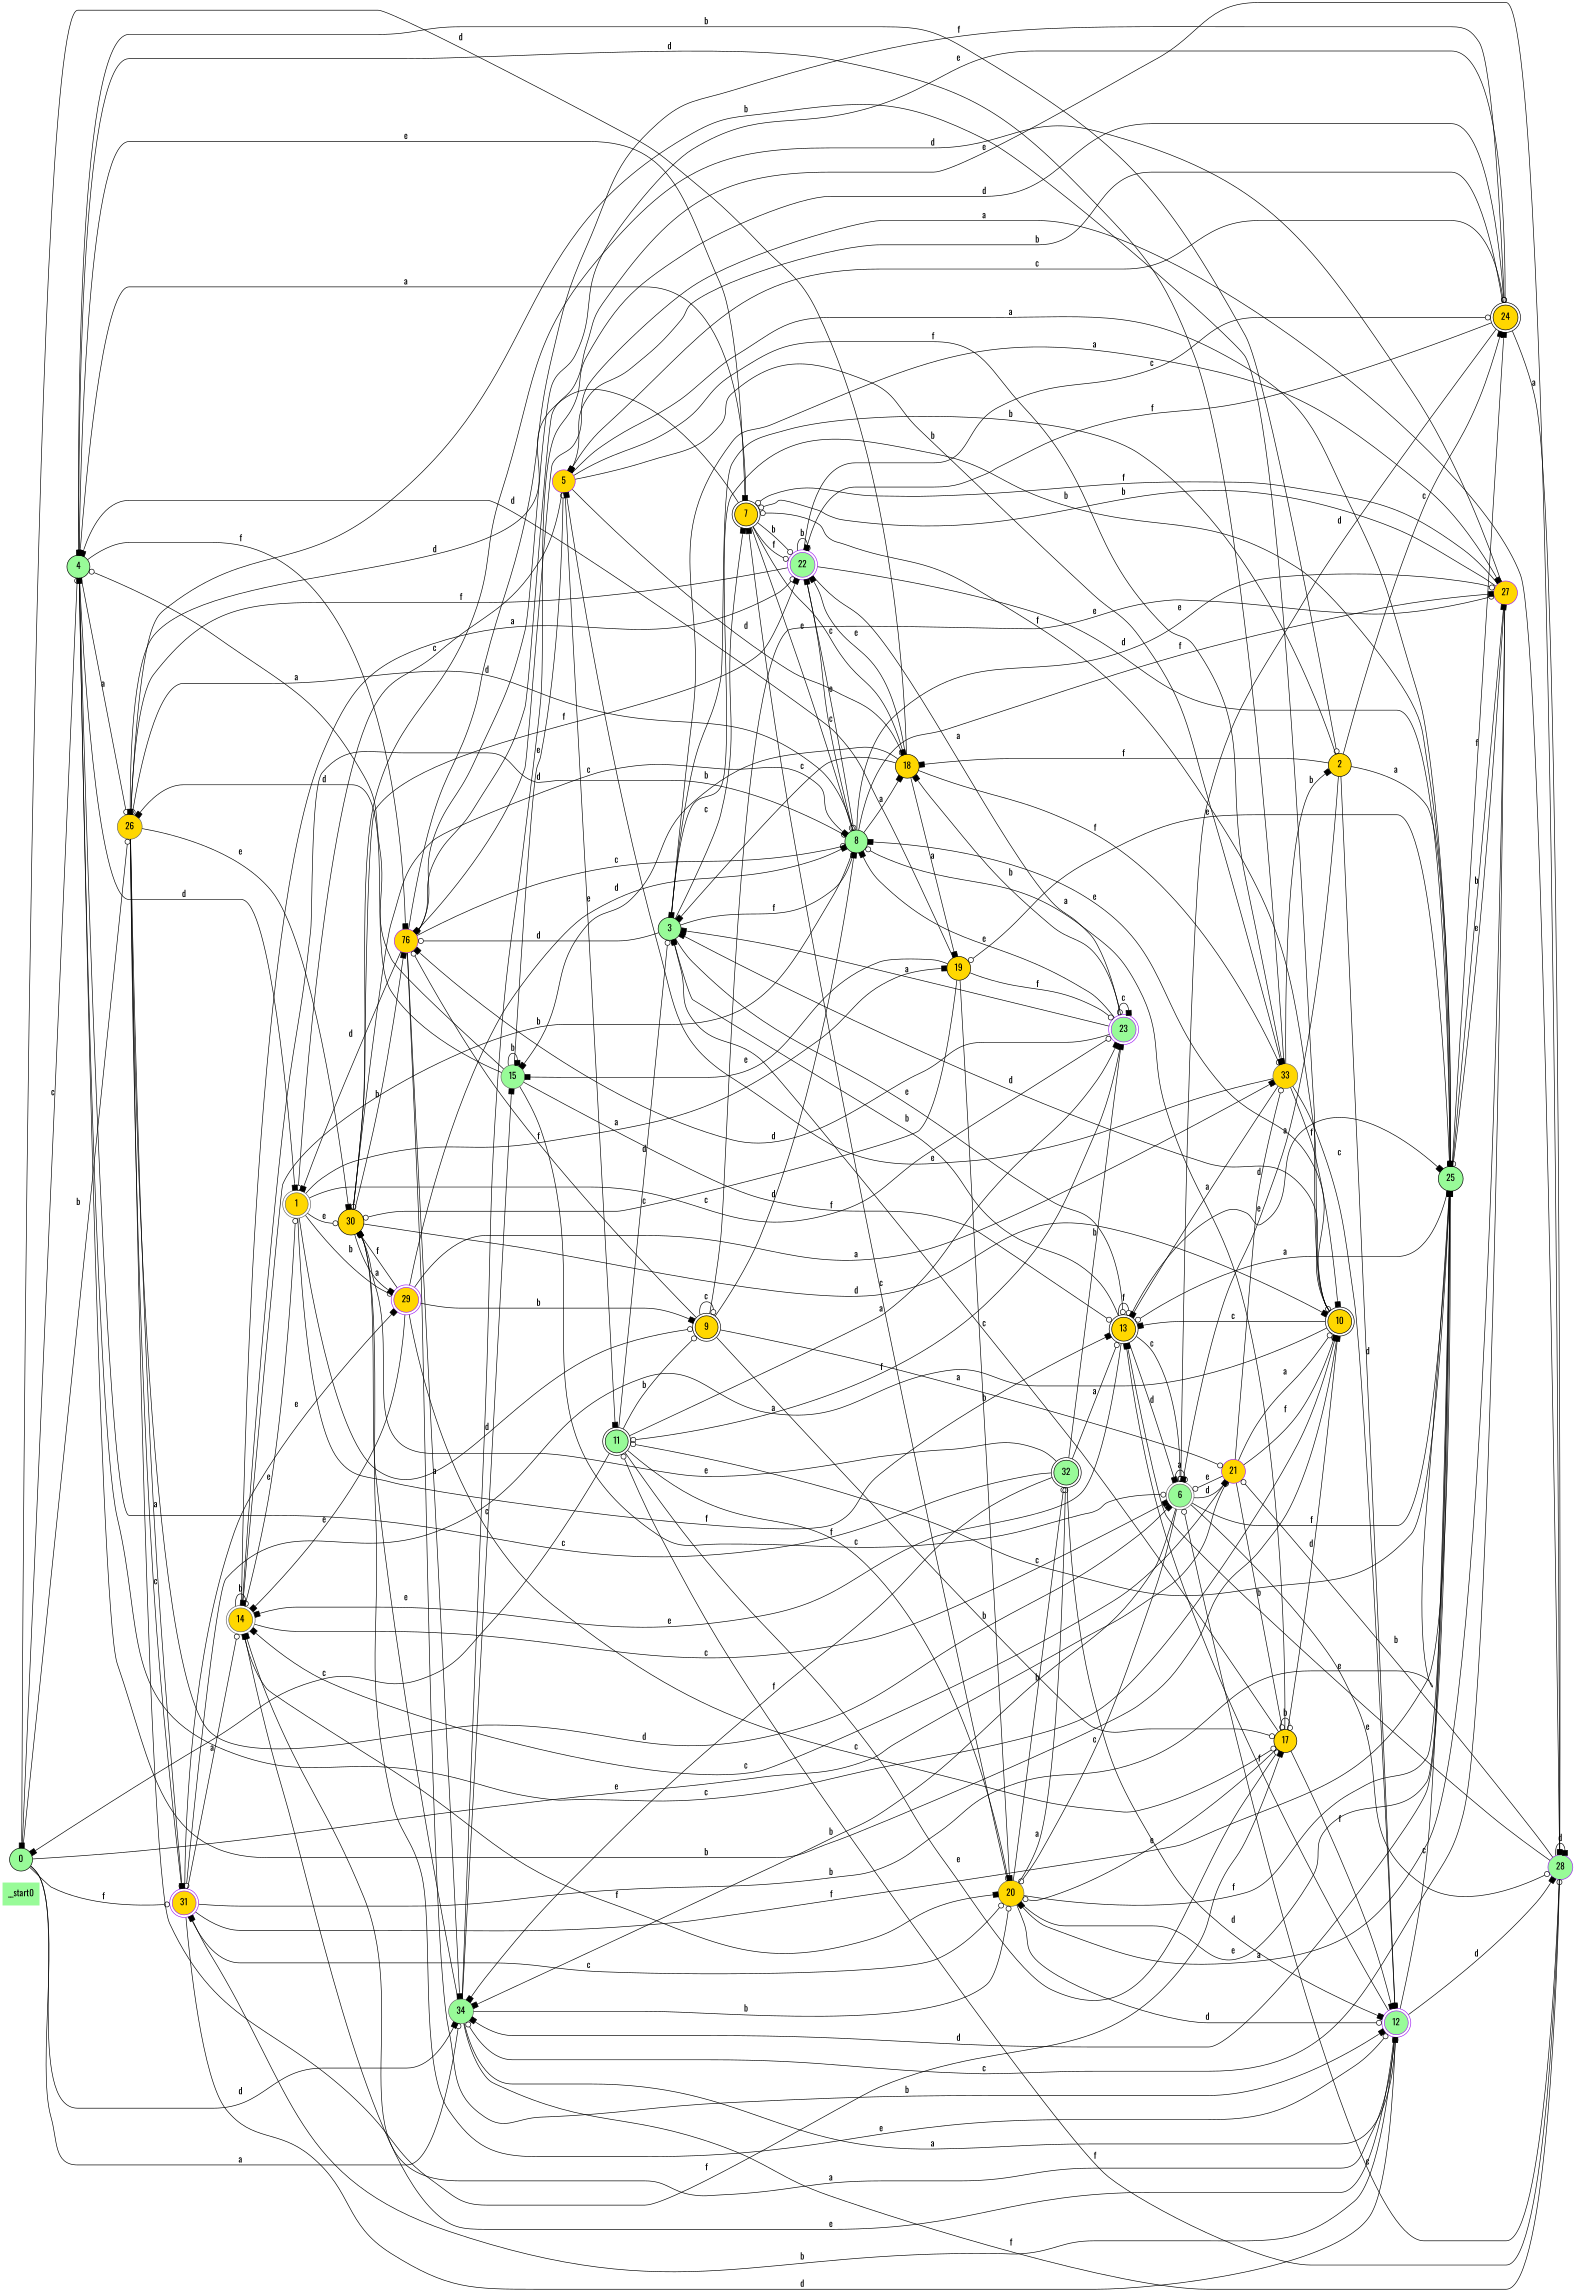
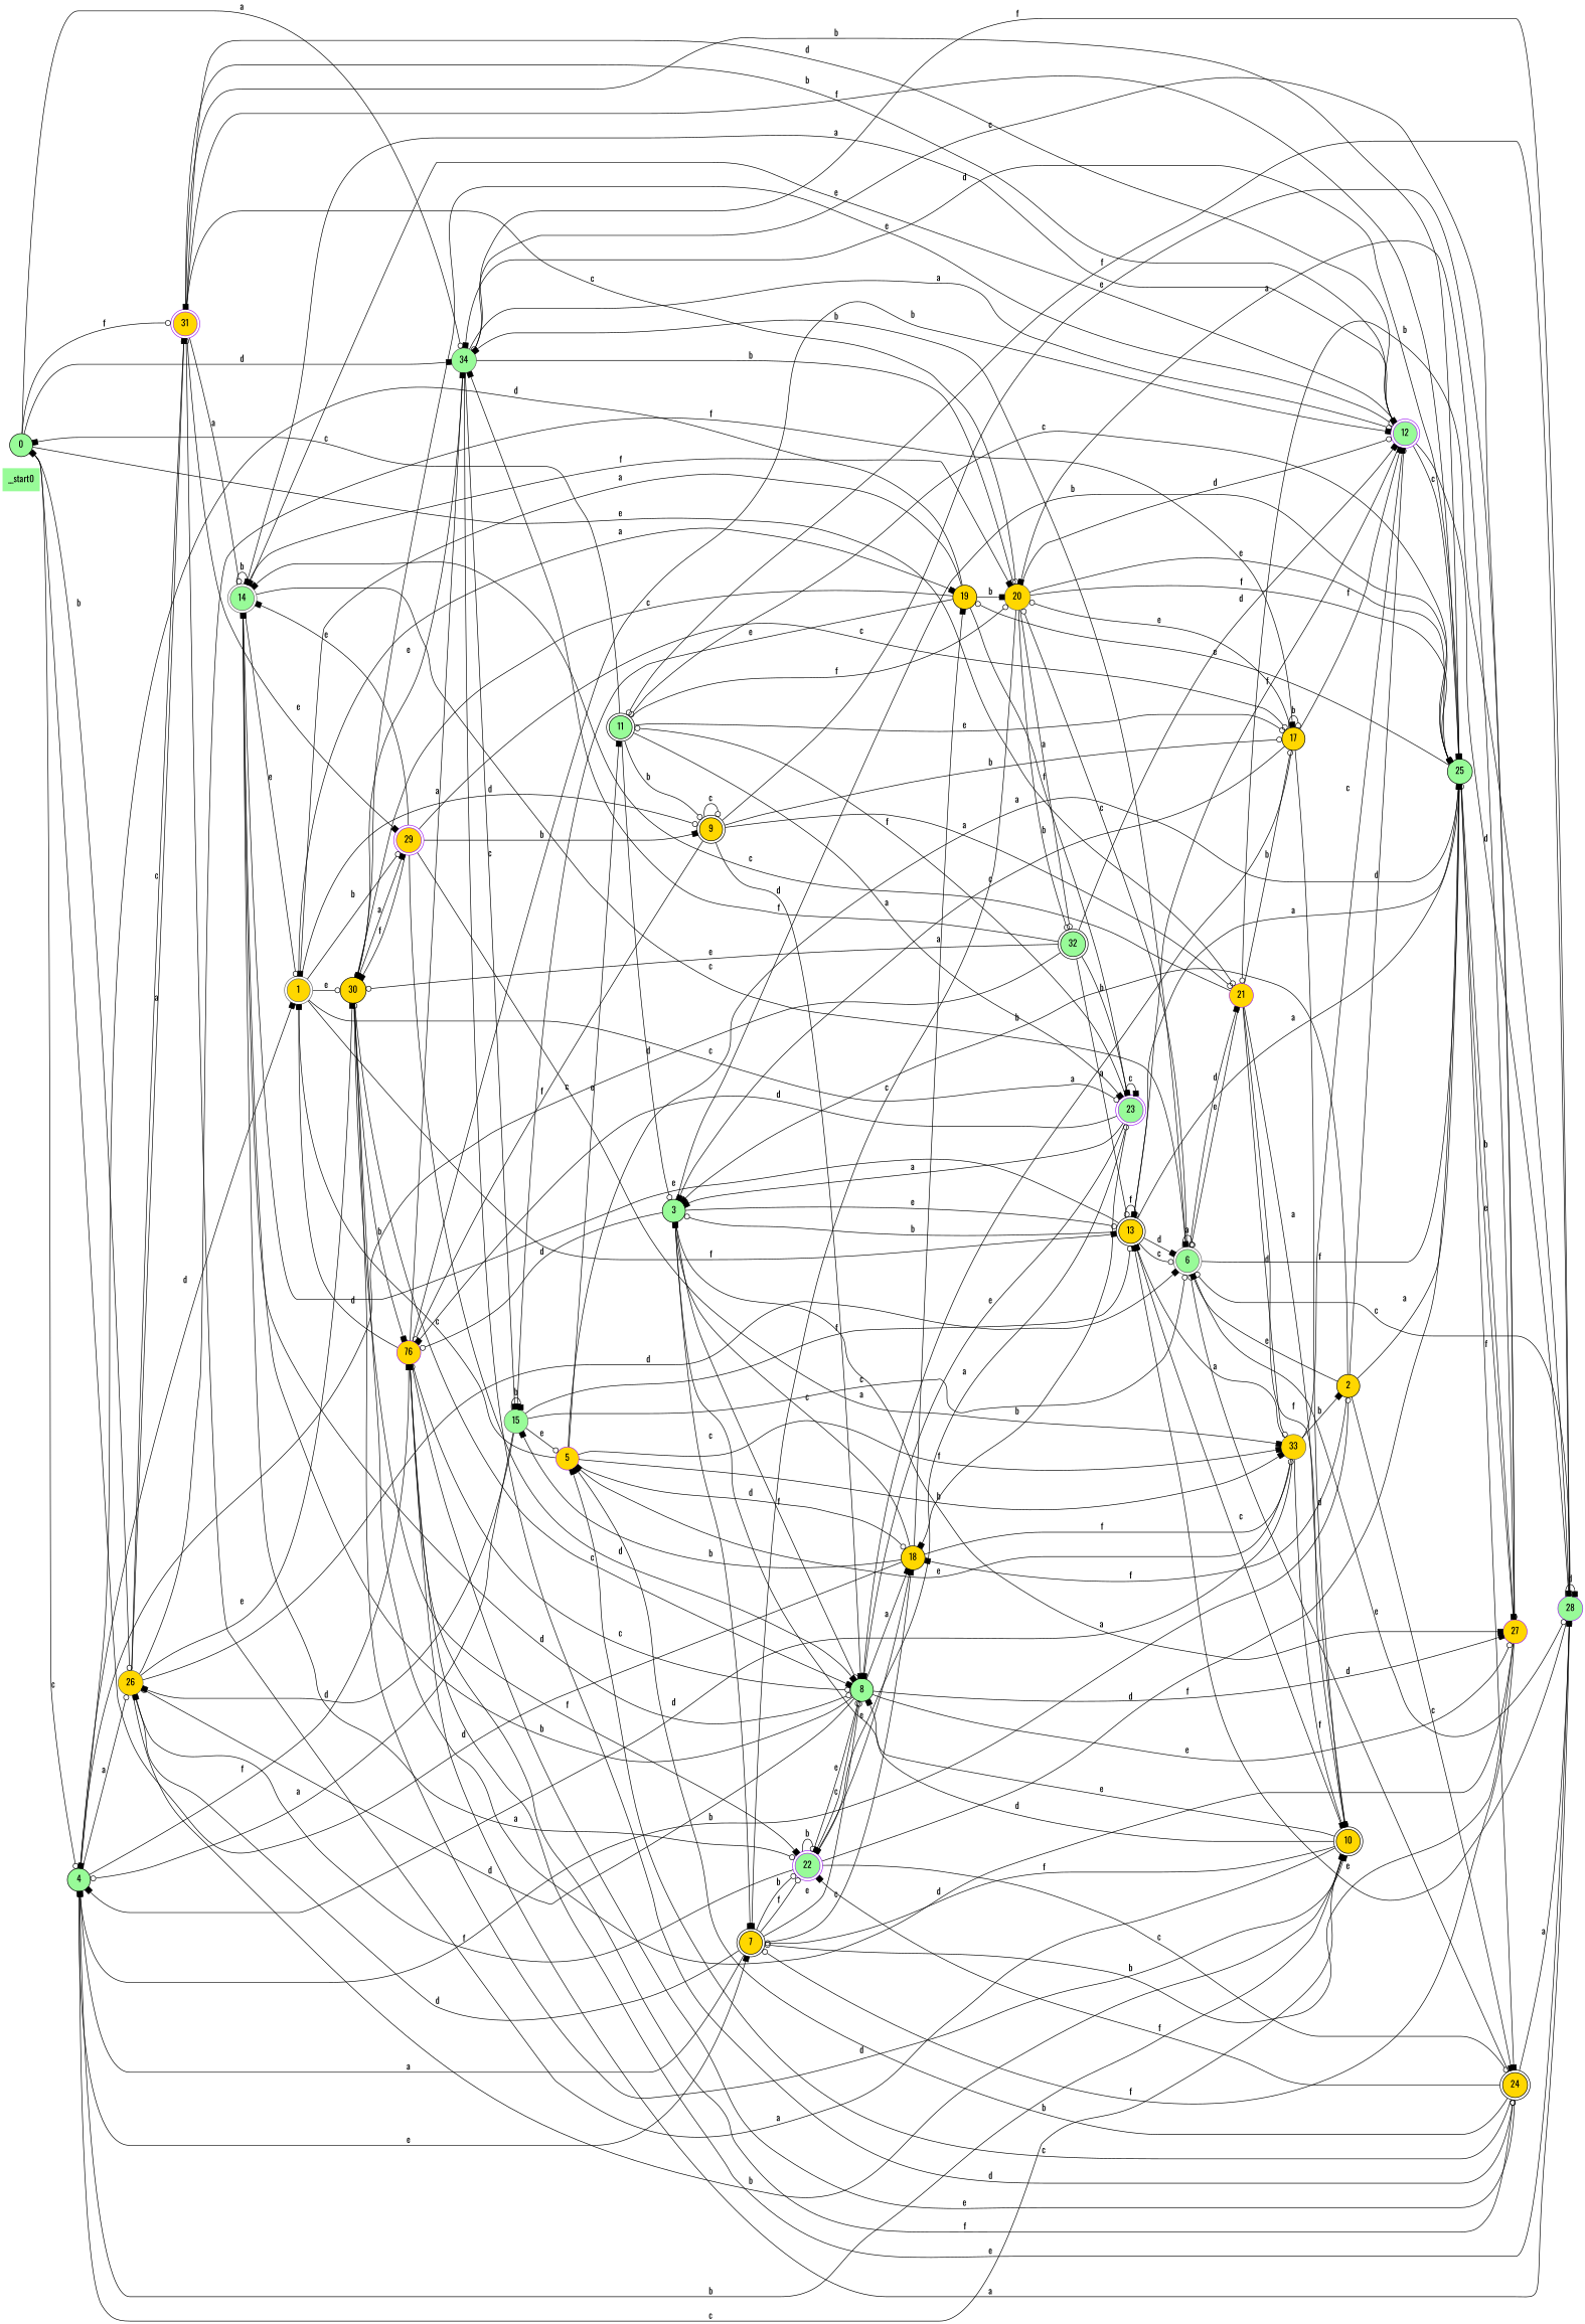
  digraph {
    fontname=Oswald
    rankdir=LR
    node [color=black fillcolor=gold fontname=Oswald shape=circle style=filled]
    edge [arrowhead=box fontname=Oswald]
    __start0 [color=purple fillcolor=palegreen shape=none]
    n2 [fillcolor=palegreen label=0]
    n3 [fillcolor=palegreen label=4]
    n4 [color=purple label=21]
    n5 [color=gray40 label=26]
    n6 [color=purple label=31 shape=doublecircle style="rounded,filled"]
    n7 [color=gray40 fillcolor=palegreen label=34]
    n8 [color=gray40 label=1 shape=doublecircle style="rounded,filled"]
    n9 [label=2]
    n10 [label=7 shape=doublecircle]
    n11 [color=purple label=76]
    n12 [label=10 shape=doublecircle style="rounded,filled"]
    n13 [color=gray40 fillcolor=palegreen label=6 shape=doublecircle style="rounded,filled"]
    n14 [color=gray40 label=33]
-   n15 [color=gray40 label=14 shape=doublecircle style="rounded,filled"]
+   n15 [color=gray40 fillcolor=palegreen label=14 shape=doublecircle style="rounded,filled"]
    n16 [label=17]
    n17 [label=30]
    n18 [color=purple label=29 shape=doublecircle style="rounded,filled"]
    n19 [color=purple fillcolor=palegreen label=12 shape=doublecircle style="rounded,filled"]
    n20 [fillcolor=palegreen label=25]
    n21 [color=gray40 label=20]
    n22 [label=24 shape=doublecircle style="rounded,filled"]
    n23 [color=purple fillcolor=palegreen label=28]
    n24 [color=gray40 fillcolor=palegreen label=15]
    n25 [label=9 shape=doublecircle style="rounded,filled"]
    n26 [label=13 shape=doublecircle style="rounded,filled"]
    n27 [label=19]
    n28 [color=purple fillcolor=palegreen label=23 shape=doublecircle style="rounded,filled"]
    n29 [fillcolor=palegreen label=8]
    n30 [color=purple label=27]
    n31 [fillcolor=palegreen label=3]
    n32 [label=18]
    n33 [fillcolor=palegreen label=11 shape=doublecircle style="rounded,filled"]
    n34 [color=purple fillcolor=palegreen label=22 shape=doublecircle style="rounded,filled"]
    n35 [color=purple label=5]
    n36 [fillcolor=palegreen label=32 shape=doublecircle style="rounded,filled"]
    n2 -> n3 [arrowhead=odot label=c]
    n2 -> n4 [arrowhead=odot label=e]
    n2 -> n5 [arrowhead=odot label=b]
    n2 -> n6 [arrowhead=odot label=f]
    n2 -> n7 [arrowhead=odot label=a]
    n2 -> n7 [label=d]
    n3 -> n5 [arrowhead=odot label=a]
    n3 -> n8 [label=d]
    n3 -> n9 [arrowhead=odot label=b]
    n3 -> n10 [label=e]
    n3 -> n11 [label=f]
    n3 -> n12 [label=c]
    n4 -> n12 [arrowhead=odot label=a]
    n4 -> n12 [arrowhead=odot label=f]
    n4 -> n13 [arrowhead=odot label=e]
    n4 -> n14 [arrowhead=odot label=d]
    n4 -> n15 [label=c]
    n4 -> n16 [arrowhead=odot label=b]
    n5 -> n6 [label=a]
    n5 -> n6 [arrowhead=odot label=c]
    n5 -> n12 [arrowhead=odot label=b]
    n5 -> n13 [label=d]
    n5 -> n16 [label=f]
    n5 -> n17 [label=e]
    n6 -> n15 [arrowhead=odot label=a]
    n6 -> n18 [label=e]
    n6 -> n19 [label=d]
    n6 -> n20 [label=b]
    n6 -> n20 [label=f]
    n6 -> n21 [arrowhead=odot label=c]
    n7 -> n17 [label=e]
    n7 -> n19 [arrowhead=odot label=a]
    n7 -> n21 [arrowhead=odot label=b]
    n7 -> n22 [arrowhead=odot label=d]
    n7 -> n23 [arrowhead=odot label=f]
    n7 -> n24 [label=c]
    n8 -> n17 [arrowhead=odot label=e]
    n8 -> n18 [arrowhead=odot label=b]
    n8 -> n25 [arrowhead=odot label=d]
    n8 -> n26 [label=f]
    n8 -> n27 [label=a]
    n8 -> n28 [arrowhead=odot label=c]
    n9 -> n13 [label=e]
    n9 -> n19 [arrowhead=odot label=d]
    n9 -> n20 [arrowhead=odot label=a]
    n9 -> n22 [label=c]
    n9 -> n31 [label=b]
    n9 -> n32 [label=f]
    n10 -> n3 [label=a]
    n10 -> n5 [label=d]
    n10 -> n29 [arrowhead=odot label=e]
    n10 -> n32 [label=c]
    n10 -> n34 [arrowhead=odot label=b]
    n10 -> n34 [arrowhead=odot label=f]
    n11 -> n7 [label=a]
    n11 -> n8 [label=d]
    n11 -> n19 [label=b]
    n11 -> n22 [arrowhead=odot label=f]
    n11 -> n23 [label=e]
    n11 -> n29 [arrowhead=odot label=c]
    n12 -> n3 [label=b]
    n12 -> n6 [arrowhead=odot label=a]
    n12 -> n10 [arrowhead=odot label=f]
    n12 -> n26 [label=c]
    n12 -> n29 [label=e]
    n12 -> n31 [label=d]
    n13 -> n4 [label=d]
    n13 -> n7 [label=b]
    n13 -> n13 [arrowhead=odot label=a]
    n13 -> n20 [label=f]
    n13 -> n21 [arrowhead=odot label=c]
    n13 -> n23 [arrowhead=odot label=e]
    n14 -> n3 [label=d]
    n14 -> n9 [label=b]
    n14 -> n12 [label=f]
    n14 -> n19 [label=c]
    n14 -> n26 [label=a]
    n14 -> n35 [label=e]
    n15 -> n8 [arrowhead=odot label=e]
    n15 -> n13 [label=c]
    n15 -> n15 [arrowhead=odot label=b]
    n15 -> n21 [label=f]
    n15 -> n29 [arrowhead=odot label=d]
    n15 -> n34 [arrowhead=odot label=a]
    n16 -> n12 [label=d]
    n16 -> n16 [arrowhead=odot label=b]
    n16 -> n19 [label=f]
    n16 -> n21 [arrowhead=odot label=e]
    n16 -> n29 [arrowhead=odot label=a]
    n16 -> n31 [label=c]
    n17 -> n11 [label=b]
    n17 -> n12 [label=d]
    n17 -> n18 [label=a]
    n17 -> n19 [arrowhead=odot label=e]
    n17 -> n29 [label=c]
    n17 -> n34 [label=f]
    n18 -> n14 [label=a]
    n18 -> n15 [label=e]
    n18 -> n16 [arrowhead=odot label=c]
    n18 -> n17 [label=f]
    n18 -> n25 [label=b]
    n18 -> n29 [label=d]
    n19 -> n6 [label=b]
    n19 -> n15 [label=a]
    n19 -> n15 [label=e]
    n19 -> n20 [label=c]
    n19 -> n23 [label=d]
    n19 -> n26 [label=f]
    n20 -> n7 [label=d]
    n20 -> n22 [label=f]
    n20 -> n26 [arrowhead=odot label=a]
    n20 -> n27 [arrowhead=odot label=e]
    n20 -> n30 [label=b]
    n20 -> n33 [arrowhead=odot label=c]
    n21 -> n10 [label=c]
    n21 -> n19 [arrowhead=odot label=d]
    n21 -> n20 [label=e]
    n21 -> n20 [arrowhead=odot label=f]
    n21 -> n36 [arrowhead=odot label=a]
    n21 -> n36 [arrowhead=odot label=b]
    n22 -> n11 [arrowhead=odot label=e]
    n22 -> n13 [arrowhead=odot label=d]
    n22 -> n23 [arrowhead=odot label=a]
    n22 -> n34 [label=f]
    n22 -> n35 [label=b]
    n22 -> n35 [label=c]
    n23 -> n4 [arrowhead=odot label=b]
    n23 -> n11 [label=a]
    n23 -> n13 [arrowhead=odot label=c]
    n23 -> n23 [label=d]
    n23 -> n26 [label=e]
    n23 -> n33 [arrowhead=odot label=f]
    n24 -> n3 [arrowhead=odot label=a]
    n24 -> n5 [label=d]
    n24 -> n13 [arrowhead=odot label=c]
    n24 -> n24 [label=b]
    n24 -> n26 [arrowhead=odot label=f]
    n24 -> n35 [arrowhead=odot label=e]
    n25 -> n4 [arrowhead=odot label=a]
    n25 -> n11 [arrowhead=odot label=f]
    n25 -> n16 [arrowhead=odot label=b]
    n25 -> n25 [arrowhead=odot label=c]
    n25 -> n29 [label=d]
    n25 -> n30 [arrowhead=odot label=e]
    n26 -> n13 [arrowhead=odot label=c]
    n26 -> n13 [label=d]
    n26 -> n15 [label=e]
    n26 -> n20 [label=a]
    n26 -> n26 [arrowhead=odot label=f]
    n26 -> n31 [arrowhead=odot label=b]
    n27 -> n3 [label=d]
+   n27 -> n8 [label=a]
    n27 -> n17 [arrowhead=odot label=c]
    n27 -> n21 [label=b]
    n27 -> n24 [label=e]
    n27 -> n28 [arrowhead=odot label=f]
    n28 -> n11 [label=d]
    n28 -> n28 [label=c]
    n28 -> n29 [label=e]
    n28 -> n31 [label=a]
    n28 -> n32 [label=b]
    n28 -> n33 [arrowhead=odot label=f]
    n29 -> n5 [arrowhead=odot label=d]
    n29 -> n15 [label=b]
    n29 -> n30 [arrowhead=odot label=e]
    n29 -> n30 [label=f]
    n29 -> n32 [label=a]
    n29 -> n34 [label=c]
    n30 -> n7 [arrowhead=odot label=c]
    n30 -> n10 [arrowhead=odot label=b]
    n30 -> n10 [arrowhead=odot label=f]
    n30 -> n17 [arrowhead=odot label=d]
    n30 -> n20 [arrowhead=odot label=e]
    n30 -> n21 [label=a]
    n31 -> n10 [label=c]
    n31 -> n11 [arrowhead=odot label=d]
    n31 -> n20 [label=b]
    n31 -> n26 [arrowhead=odot label=e]
    n31 -> n29 [arrowhead=odot label=f]
    n31 -> n30 [label=a]
    n32 -> n2 [label=d]
    n32 -> n14 [arrowhead=odot label=f]
    n32 -> n24 [label=b]
    n32 -> n27 [label=a]
    n32 -> n31 [label=c]
    n32 -> n34 [label=e]
    n33 -> n2 [label=c]
    n33 -> n16 [arrowhead=odot label=e]
    n33 -> n21 [arrowhead=odot label=f]
    n33 -> n25 [arrowhead=odot label=b]
    n33 -> n28 [label=a]
    n33 -> n31 [arrowhead=odot label=d]
    n34 -> n5 [arrowhead=odot label=f]
    n34 -> n20 [arrowhead=odot label=d]
    n34 -> n22 [arrowhead=odot label=c]
    n34 -> n28 [arrowhead=odot label=a]
    n34 -> n29 [arrowhead=odot label=e]
    n34 -> n34 [arrowhead=odot label=b]
    n35 -> n8 [arrowhead=odot label=c]
    n35 -> n14 [label=b]
    n35 -> n14 [label=f]
    n35 -> n20 [label=a]
    n35 -> n32 [arrowhead=odot label=d]
    n35 -> n33 [label=e]
    n36 -> n3 [arrowhead=odot label=c]
    n36 -> n7 [label=f]
    n36 -> n17 [arrowhead=odot label=e]
    n36 -> n19 [label=d]
    n36 -> n26 [arrowhead=odot label=a]
    n36 -> n28 [label=b]
  }
